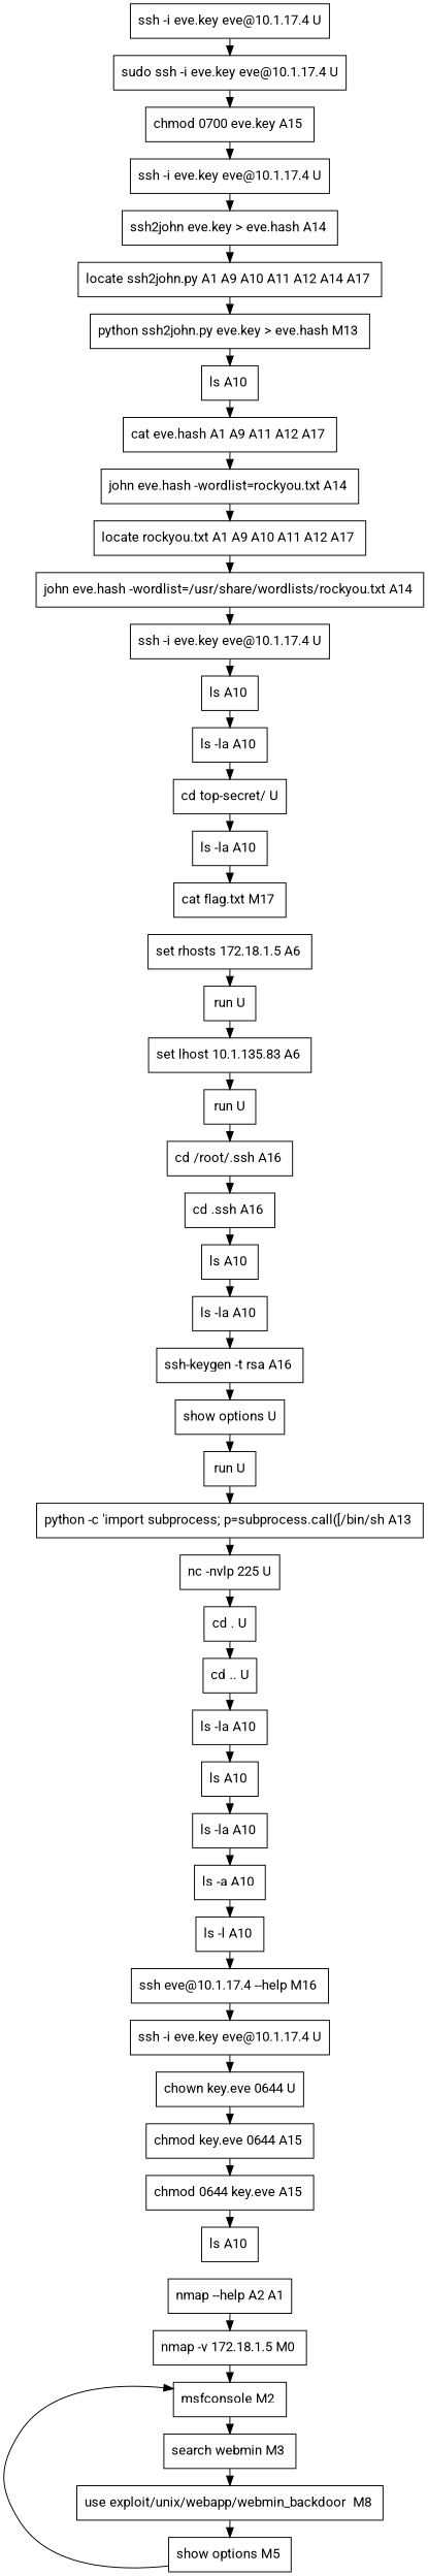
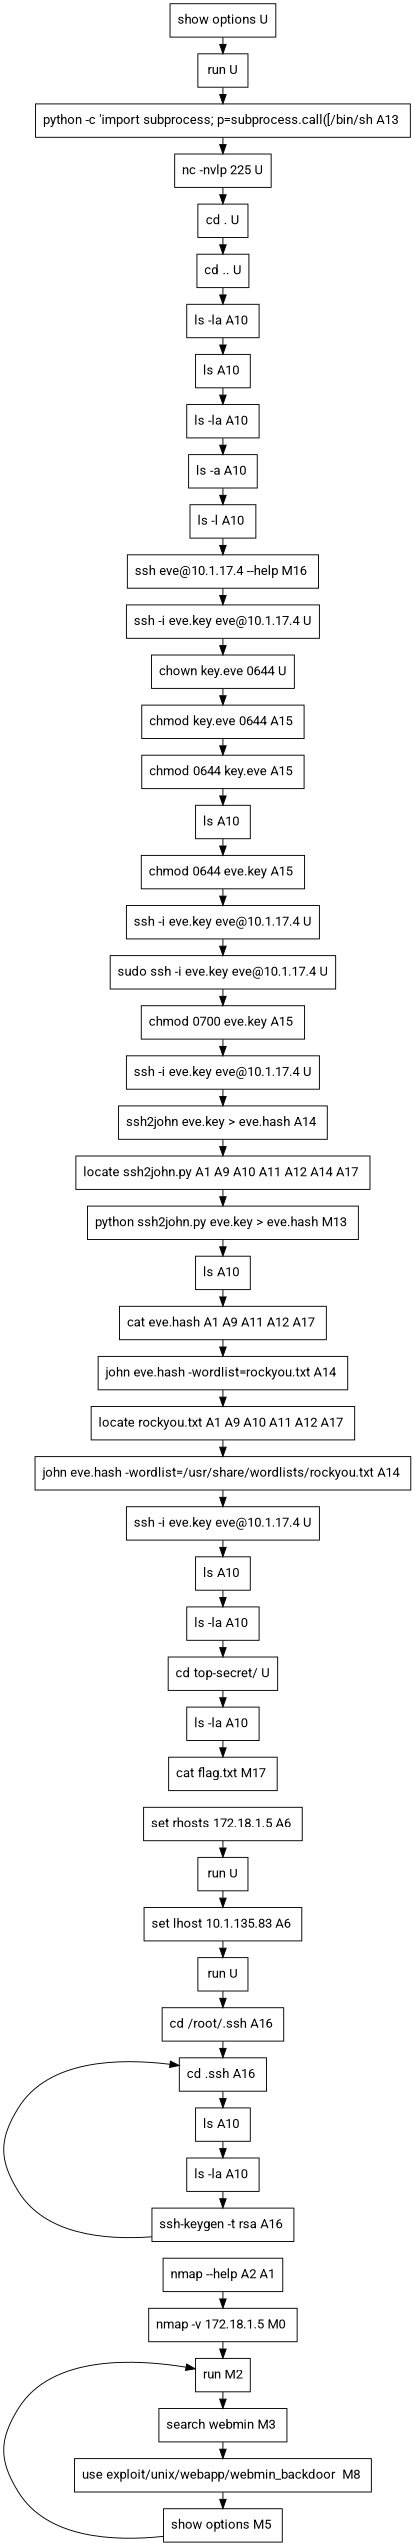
  digraph {
    fontname=Roboto
    rankdir=LR
    node [fontname=Roboto shape=box]
    edge [constraint=false fontname=Roboto]
    n1 [label="nmap --help A2 A1"]
    n2 [label="nmap -v 172.18.1.5 M0 "]
-   n3 [label="msfconsole M2 "]
+   n3 [label="run M2"]
    n4 [label="search webmin M3 "]
    n5 [label="use exploit/unix/webapp/webmin_backdoor  M8 "]
    n6 [label="show options M5 "]
    n7 [label="set rhosts 172.18.1.5 A6 "]
    n8 [label="run U"]
    n9 [label="set lhost 10.1.135.83 A6 "]
    n10 [label="run U"]
    n11 [label="cd /root/.ssh A16 "]
    n12 [label="cd .ssh A16 "]
    n13 [label="ls A10 "]
    n14 [label="ls -la A10 "]
    n15 [label="ssh-keygen -t rsa A16 "]
    n16 [label="show options U"]
    n17 [label="run U"]
    n18 [label="python -c 'import subprocess; p=subprocess.call([/bin/sh A13 "]
    n19 [label="nc -nvlp 225 U"]
    n20 [label="cd . U"]
    n21 [label="cd .. U"]
    n22 [label="ls -la A10 "]
    n23 [label="ls A10 "]
    n24 [label="ls -la A10 "]
    n25 [label="ls -a A10 "]
    n26 [label="ls -l A10 "]
    n27 [label="ssh eve@10.1.17.4 --help M16 "]
    n28 [label="ssh -i eve.key eve@10.1.17.4 U"]
    n29 [label="chown key.eve 0644 U"]
    n30 [label="chmod key.eve 0644 A15 "]
    n31 [label="chmod 0644 key.eve A15 "]
    n32 [label="ls A10 "]
+   n33 [label="chmod 0644 eve.key A15 "]
    n34 [label="ssh -i eve.key eve@10.1.17.4 U"]
    n35 [label="sudo ssh -i eve.key eve@10.1.17.4 U"]
    n36 [label="chmod 0700 eve.key A15 "]
    n37 [label="ssh -i eve.key eve@10.1.17.4 U"]
    n38 [label="ssh2john eve.key > eve.hash A14 "]
    n39 [label="locate ssh2john.py A1 A9 A10 A11 A12 A14 A17 "]
    n40 [label="python ssh2john.py eve.key > eve.hash M13 "]
    n41 [label="ls A10 "]
    n42 [label="cat eve.hash A1 A9 A11 A12 A17 "]
    n43 [label="john eve.hash -wordlist=rockyou.txt A14 "]
    n44 [label="locate rockyou.txt A1 A9 A10 A11 A12 A17 "]
    n45 [label="john eve.hash -wordlist=/usr/share/wordlists/rockyou.txt A14 "]
    n46 [label="ssh -i eve.key eve@10.1.17.4 U"]
    n47 [label="ls A10 "]
    n48 [label="ls -la A10 "]
    n49 [label="cd top-secret/ U"]
    n50 [label="ls -la A10 "]
    n51 [label="cat flag.txt M17 "]
    n1 -> n2
    n2 -> n3
    n3 -> n4
    n4 -> n5
    n5 -> n6
    n6 -> n3
    n7 -> n8
    n8 -> n9
    n9 -> n10
    n10 -> n11
    n11 -> n12
    n12 -> n13
    n13 -> n14
    n14 -> n15
-   n15 -> n16
+   n15 -> n12
    n16 -> n17
    n17 -> n18
    n18 -> n19
    n19 -> n20
    n20 -> n21
    n21 -> n22
    n22 -> n23
    n23 -> n24
    n24 -> n25
    n25 -> n26
    n26 -> n27
    n27 -> n28
    n28 -> n29
    n29 -> n30
    n30 -> n31
    n31 -> n32
+   n32 -> n33
+   n33 -> n34
    n34 -> n35
    n35 -> n36
    n36 -> n37
    n37 -> n38
    n38 -> n39
    n39 -> n40
    n40 -> n41
    n41 -> n42
    n42 -> n43
    n43 -> n44
    n44 -> n45
    n45 -> n46
    n46 -> n47
    n47 -> n48
    n48 -> n49
    n49 -> n50
    n50 -> n51
  }
